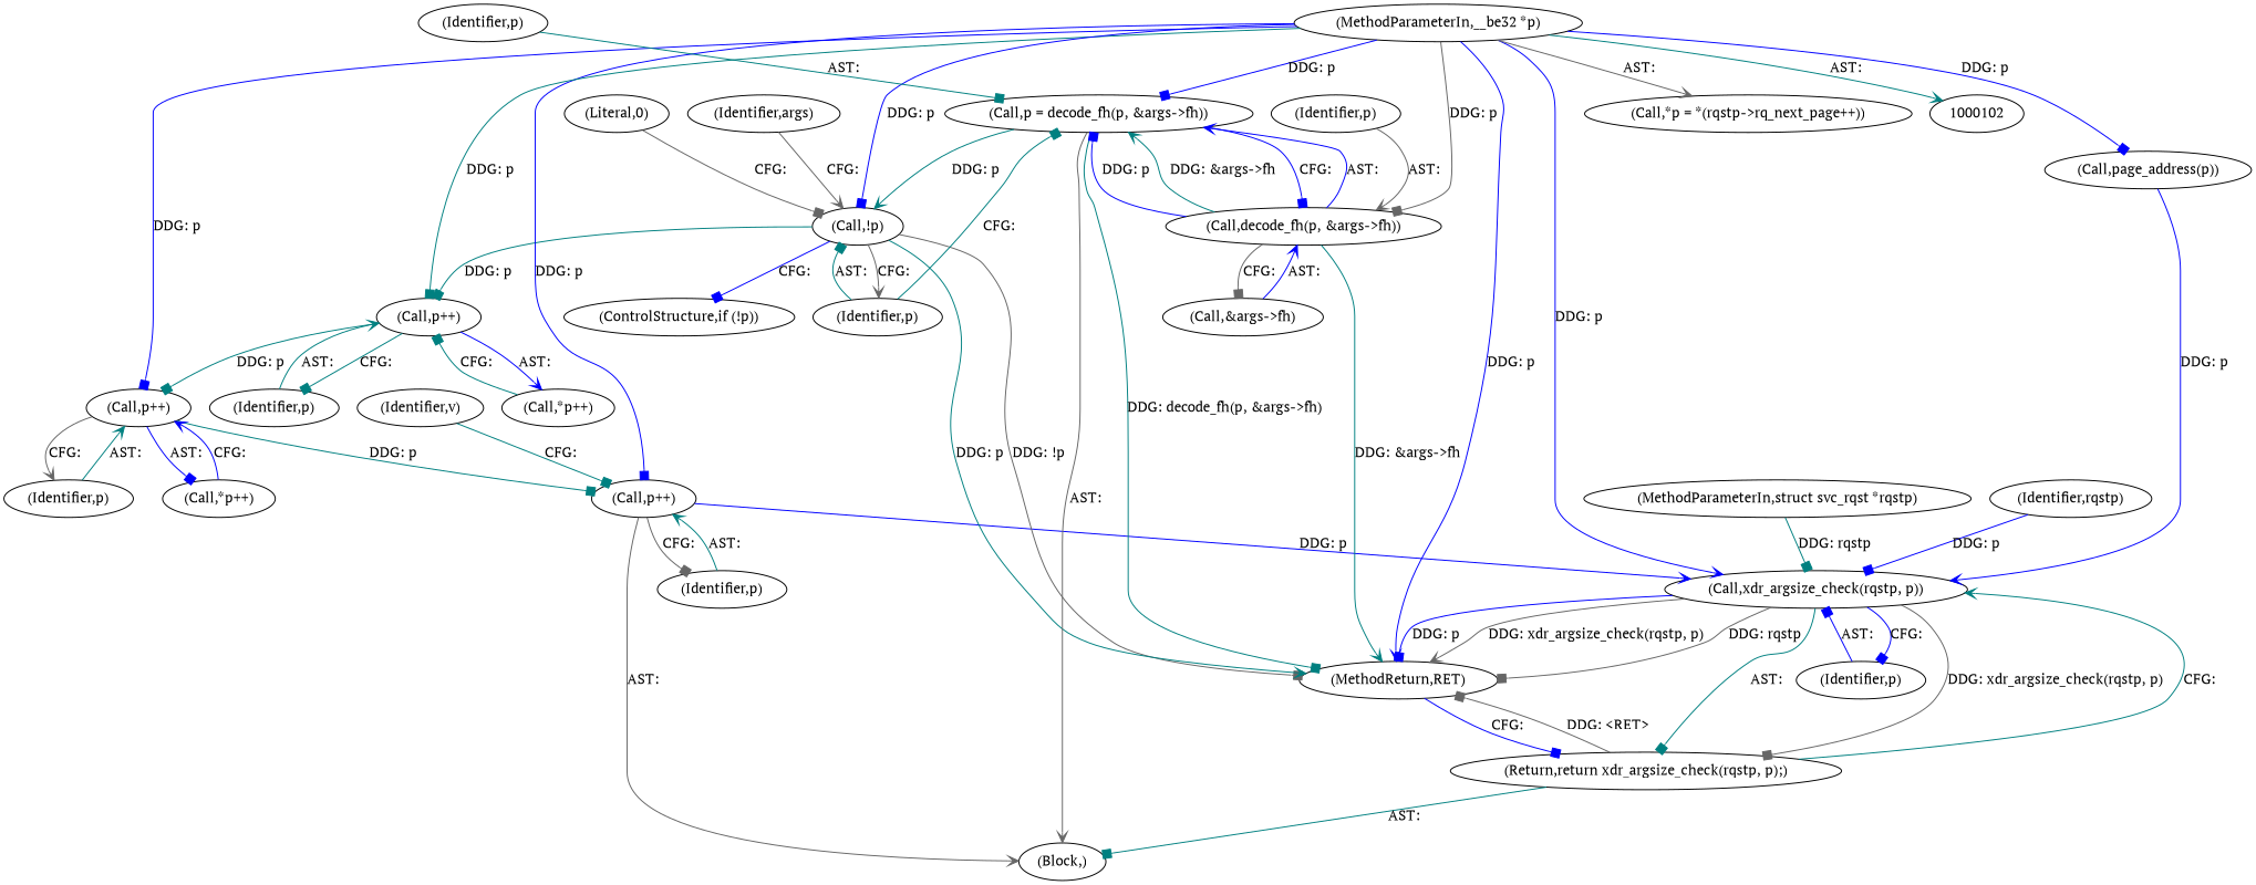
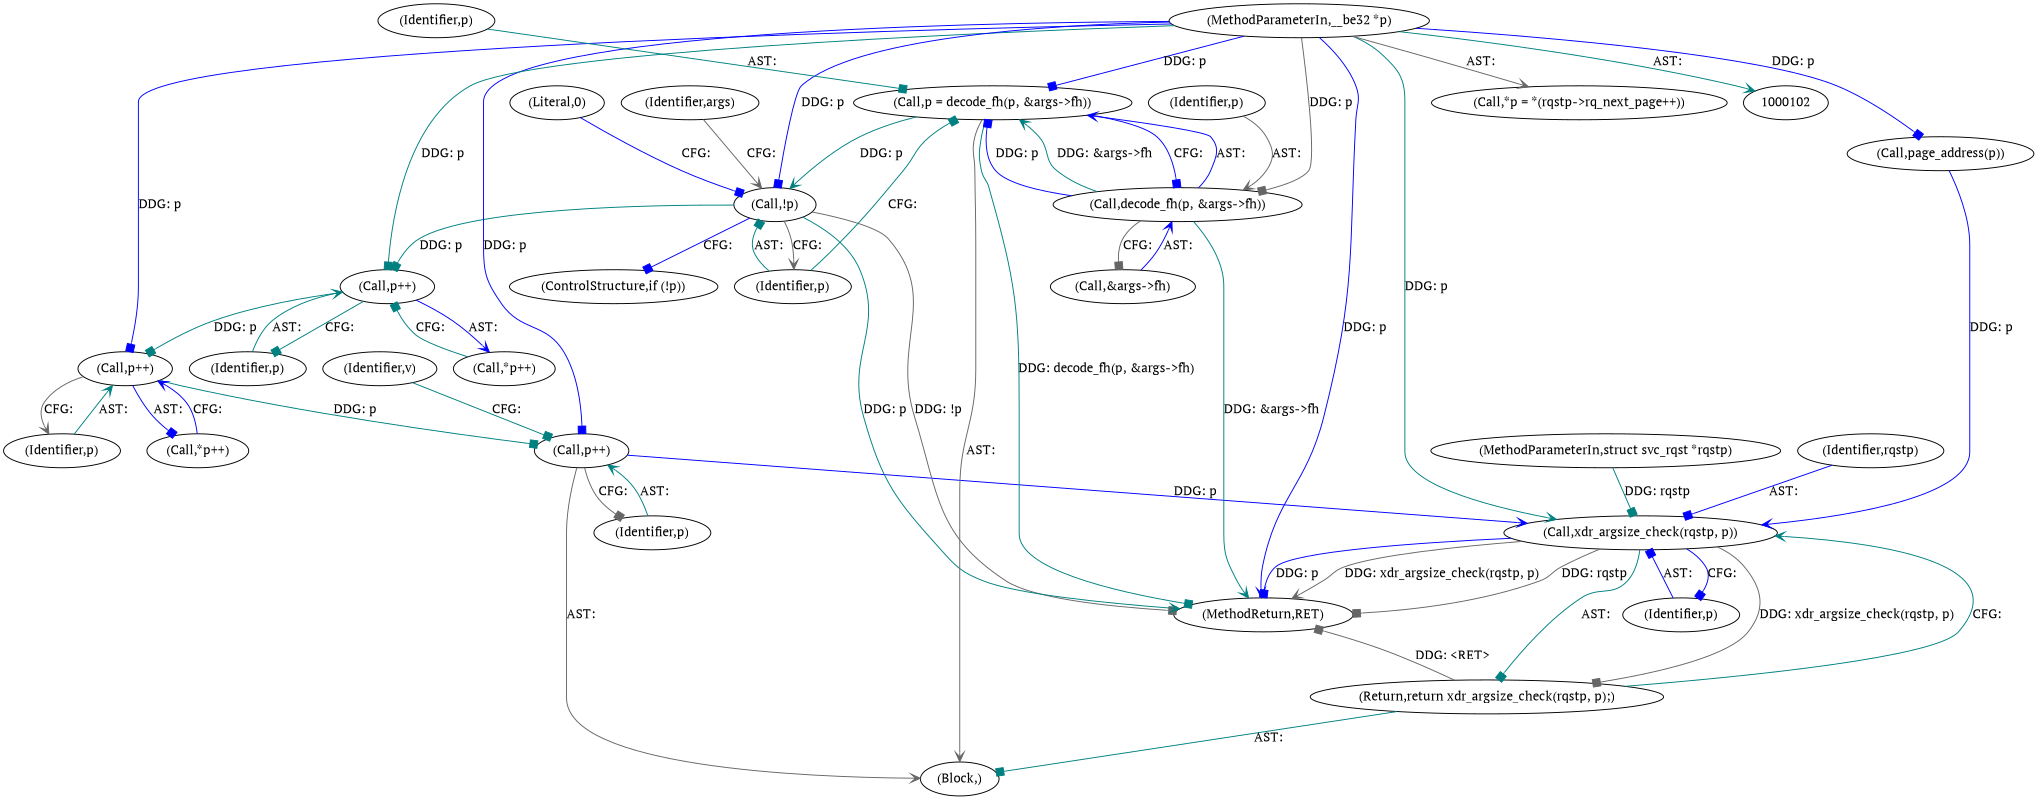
  digraph {
    fontname="PT Serif"
    node [fontname="PT Serif"]
    edge [arrowhead=box color=teal fontname="PT Serif"]
    n1 [label="(Call,p++)"]
    n2 [label="(Call,p++)"]
    n3 [label="(Identifier,p)"]
    n4 [label="(Call,*p++)"]
    n5 [label="(Block,)"]
    n6 [label="(Call,xdr_argsize_check(rqstp, p))"]
    n7 [label="(Identifier,p)"]
    n8 [label="(Call,p++)"]
    n9 [label="(Identifier,p)"]
    n10 [label="(Call,*p++)"]
    n11 [label="(Call,!p)"]
    n12 [label="(ControlStructure,if (!p))"]
    n13 [label="(Identifier,p)"]
    n14 [label="(MethodReturn,RET)"]
    n15 [label="(Call,p = decode_fh(p, &args->fh))"]
    n16 [label="(Return,return xdr_argsize_check(rqstp, p);)"]
    n17 [label="(Call,decode_fh(p, &args->fh))"]
    n18 [label="(Call,&args->fh)"]
    n19 [label="(MethodParameterIn,__be32 *p)"]
    n20 [label="(Call,*p = *(rqstp->rq_next_page++))"]
    n21 [label="(Call,page_address(p))"]
    1000102
    n23 [label="(Identifier,p)"]
    n24 [label="(Identifier,p)"]
    n25 [label="(Identifier,p)"]
    n26 [label="(MethodParameterIn,struct svc_rqst *rqstp)"]
    n27 [label="(Literal,0)"]
    n28 [label="(Identifier,args)"]
    n29 [label="(Identifier,rqstp)"]
    n30 [label="(Identifier,v)"]
    n1 -> n2 [label="DDG: p"]
    n1 -> n3 [arrowhead=vee color=gray40 label="CFG: "]
    n1 -> n4 [color=blue label="AST: "]
    n2 -> n5 [arrowhead=vee color=gray40 label="AST: "]
    n2 -> n6 [arrowhead=vee color=blue label="DDG: p"]
    n2 -> n7 [color=gray40 label="CFG: "]
    n3 -> n1 [arrowhead=vee label="AST: "]
    n4 -> n1 [arrowhead=vee color=blue label="CFG: "]
    n6 -> n14 [arrowhead=vee color=gray40 label="DDG: xdr_argsize_check(rqstp, p)"]
    n6 -> n14 [color=gray40 label="DDG: rqstp"]
    n6 -> n14 [color=blue label="DDG: p"]
    n6 -> n16 [label="AST: "]
    n6 -> n16 [color=gray40 label="DDG: xdr_argsize_check(rqstp, p)"]
    n6 -> n23 [color=blue label="CFG: "]
    n7 -> n2 [arrowhead=vee label="AST: "]
    n8 -> n1 [label="DDG: p"]
    n8 -> n9 [label="CFG: "]
    n8 -> n10 [arrowhead=vee color=blue label="AST: "]
    n9 -> n8 [arrowhead=vee label="AST: "]
    n10 -> n8 [label="CFG: "]
    n11 -> n8 [label="DDG: p"]
    n11 -> n12 [color=blue label="CFG: "]
    n11 -> n13 [arrowhead=vee color=gray40 label="CFG: "]
    n11 -> n14 [color=gray40 label="DDG: !p"]
    n11 -> n14 [arrowhead=vee label="DDG: p"]
    n13 -> n11 [label="AST: "]
    n13 -> n15 [label="CFG: "]
-   n14 -> n16 [color=blue label="CFG: "]
    n15 -> n5 [arrowhead=vee color=gray40 label="AST: "]
    n15 -> n11 [arrowhead=vee label="DDG: p"]
    n15 -> n14 [label="DDG: decode_fh(p, &args->fh)"]
    n15 -> n17 [color=blue label="CFG: "]
    n16 -> n5 [label="AST: "]
    n16 -> n6 [arrowhead=vee label="CFG: "]
    n16 -> n14 [color=gray40 label="DDG: <RET>"]
    n17 -> n14 [arrowhead=vee label="DDG: &args->fh"]
    n17 -> n15 [arrowhead=vee color=blue label="AST: "]
    n17 -> n15 [color=blue label="DDG: p"]
    n17 -> n15 [arrowhead=vee label="DDG: &args->fh"]
    n17 -> n18 [color=gray40 label="CFG: "]
    n18 -> n17 [arrowhead=vee color=blue label="AST: "]
    n19 -> n1 [color=blue label="DDG: p"]
    n19 -> n2 [color=blue label="DDG: p"]
-   n19 -> n6 [arrowhead=vee color=blue label="DDG: p"]
+   n19 -> n6 [arrowhead=vee label="DDG: p"]
    n19 -> n8 [label="DDG: p"]
    n19 -> n11 [color=blue label="DDG: p"]
    n19 -> n14 [arrowhead=vee color=blue label="DDG: p"]
    n19 -> n15 [color=blue label="DDG: p"]
    n19 -> n17 [color=gray40 label="DDG: p"]
    n19 -> n20 [arrowhead=vee color=gray40 label="AST: "]
    n19 -> n21 [color=blue label="DDG: p"]
    n19 -> 1000102 [arrowhead=vee label="AST: "]
    n21 -> n6 [arrowhead=vee color=blue label="DDG: p"]
    n23 -> n6 [color=blue label="AST: "]
    n24 -> n15 [label="AST: "]
    n25 -> n17 [arrowhead=vee color=gray40 label="AST: "]
    n26 -> n6 [label="DDG: rqstp"]
-   n27 -> n11 [color=gray40 label="CFG: "]
+   n27 -> n11 [color=blue label="CFG: "]
    n28 -> n11 [arrowhead=vee color=gray40 label="CFG: "]
-   n29 -> n6 [color=blue label="DDG: p"]
+   n29 -> n6 [color=blue label="AST: "]
    n30 -> n2 [label="CFG: "]
  }
